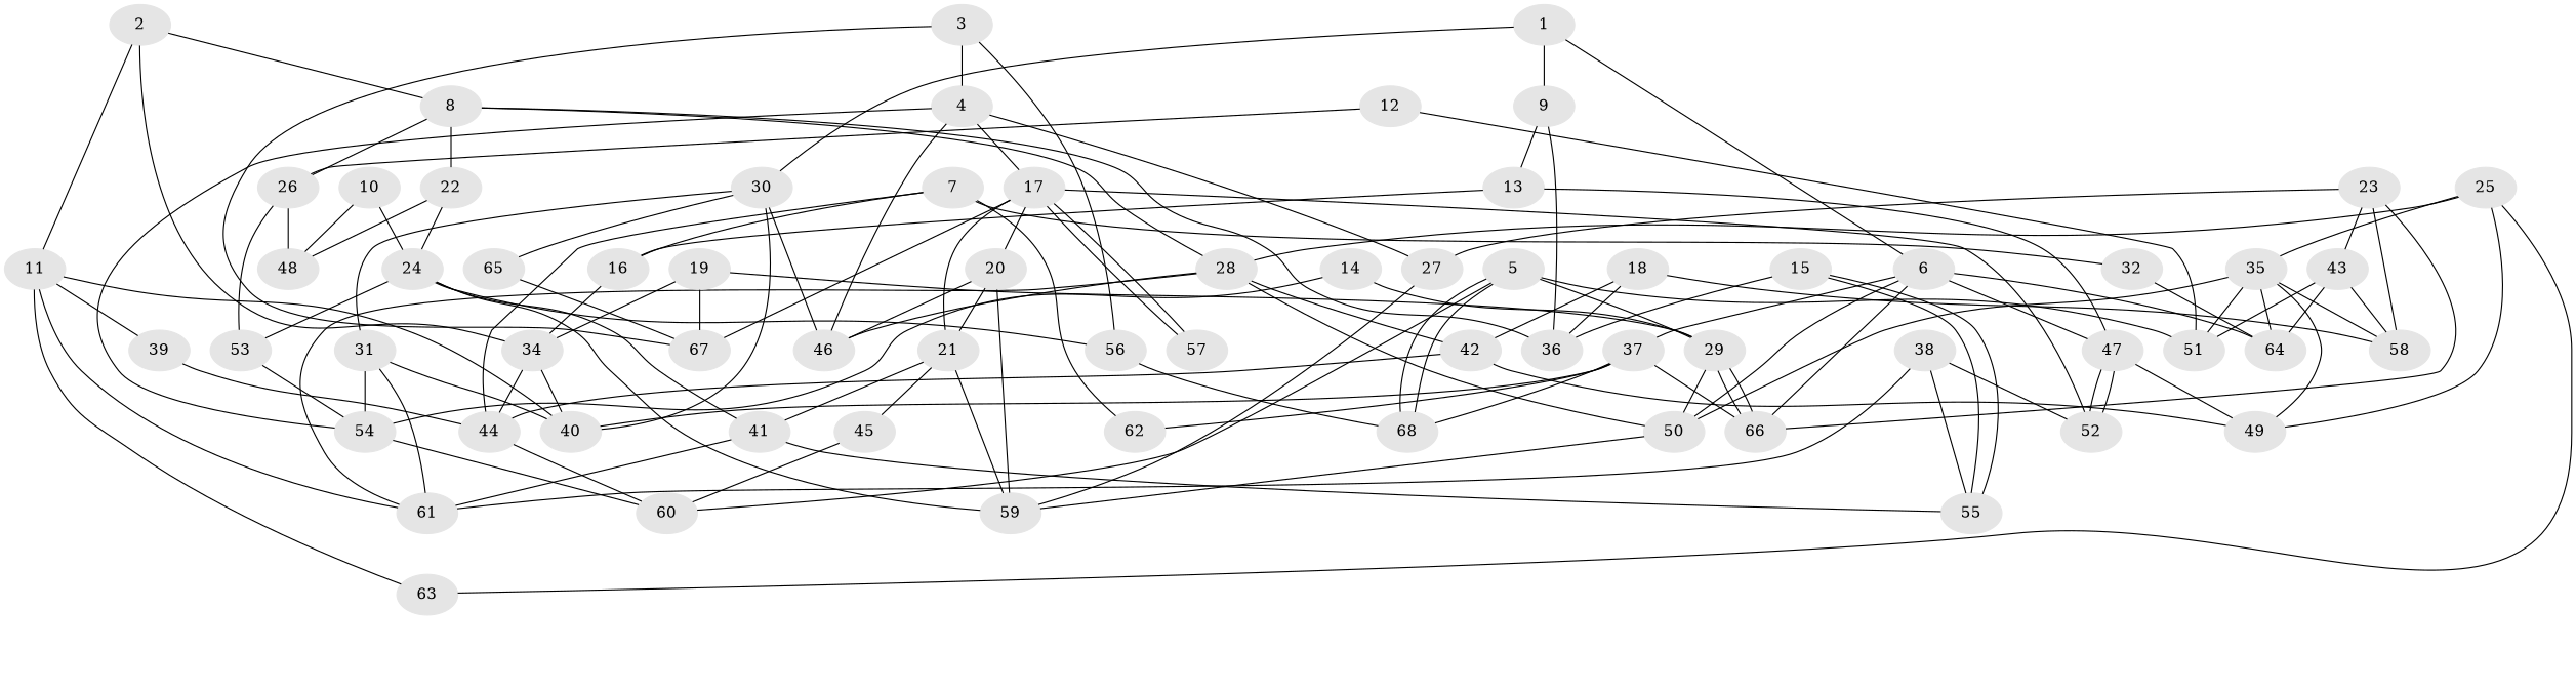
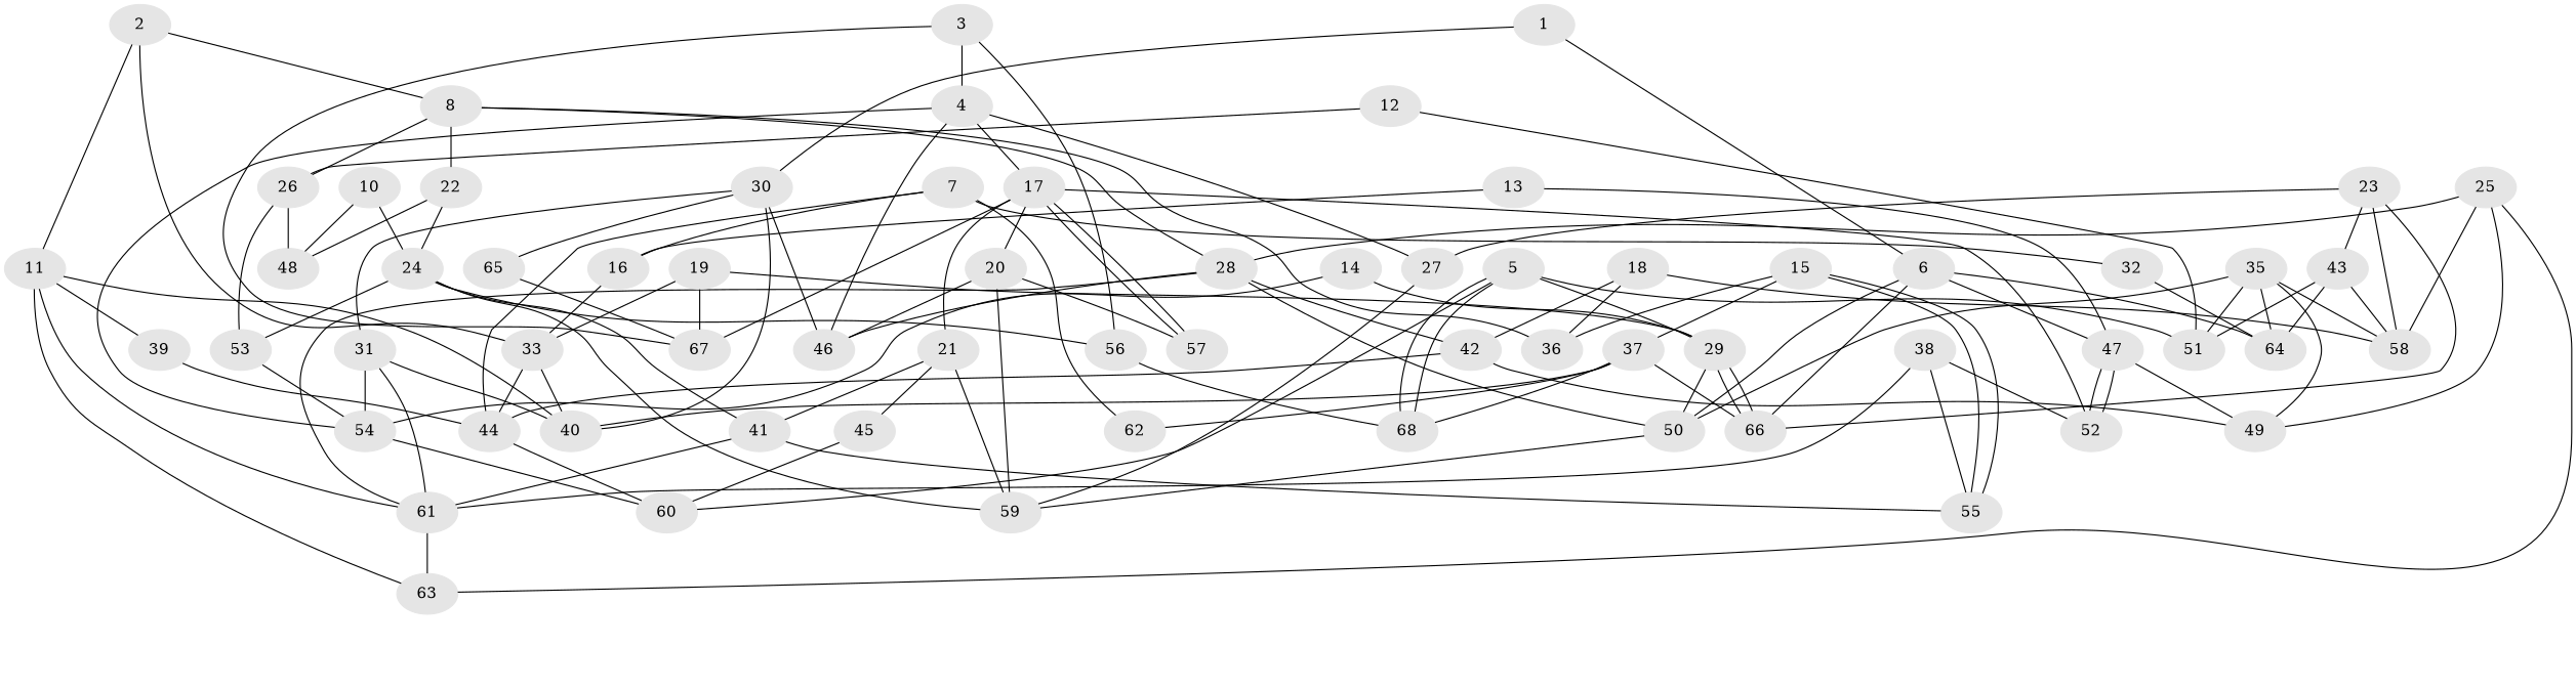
  graph {
    node [color=gray90 style=filled]
    1
    6
-   9
    30
    47
    50
    64
    66
    36
    13
    46
    40
    31
    65
    2
    8
    11
-   33 [label=34]
+   33
    22
    26
    28
    39
    61
    63
    44
    3
    4
    56
    67
    17
    27
    54
    68
    20
    21
    52
    57
    59
    60
    5
    29
    51
    49
    7
    16
    32
    62
    24
    48
    53
    42
    10
    41
    12
    14
    15
    37
    55
    45
    18
    58
    19
    23
    43
    25
    35
    38
    1 -- 6
-   1 -- 9
    1 -- 30
    6 -- 47
    6 -- 50
    6 -- 64
    6 -- 66
-   9 -- 36
-   9 -- 13
    30 -- 46
    30 -- 40
    30 -- 31
    30 -- 65
    47 -- 52
    47 -- 52
    47 -- 49
    50 -- 59
    13 -- 47
    13 -- 16
    31 -- 40
    31 -- 61
    31 -- 54
    65 -- 67
    2 -- 8
    2 -- 11
    2 -- 33
    8 -- 36
    8 -- 22
    8 -- 26
    8 -- 28
    11 -- 40
    11 -- 39
    11 -- 61
    11 -- 63
    33 -- 40
    33 -- 44
    22 -- 24
    22 -- 48
    26 -- 48
    26 -- 53
    28 -- 50
    28 -- 46
    28 -- 61
    28 -- 42
    39 -- 44
+   61 -- 63
    44 -- 60
    3 -- 4
    3 -- 56
    3 -- 67
    4 -- 46
    4 -- 17
    4 -- 27
    4 -- 54
    56 -- 68
    17 -- 67
    17 -- 20
    17 -- 21
    17 -- 52
    17 -- 57
    17 -- 57
    27 -- 59
    54 -- 60
    20 -- 46
-   20 -- 21
+   20 -- 57
    20 -- 59
    21 -- 59
    21 -- 41
    21 -- 45
    5 -- 68
    5 -- 68
    5 -- 60
    5 -- 29
    5 -- 51
    29 -- 50
    29 -- 66
    29 -- 66
    7 -- 44
    7 -- 16
    7 -- 32
    7 -- 62
    16 -- 33
    32 -- 64
    24 -- 56
    24 -- 59
    24 -- 53
    24 -- 41
    53 -- 54
    42 -- 44
    42 -- 49
    10 -- 24
    10 -- 48
    41 -- 61
    41 -- 55
    12 -- 26
    12 -- 51
    14 -- 54
    14 -- 29
    15 -- 36
-   6 -- 37
+   15 -- 37
    15 -- 55
    15 -- 55
    37 -- 66
    37 -- 40
    37 -- 68
    37 -- 62
    45 -- 60
    18 -- 36
    18 -- 42
    18 -- 58
    19 -- 33
    19 -- 67
    19 -- 29
    23 -- 66
    23 -- 27
    23 -- 58
    23 -- 43
    43 -- 64
    43 -- 51
    43 -- 58
    25 -- 28
    25 -- 63
    25 -- 49
-   25 -- 35
+   25 -- 58
    35 -- 50
    35 -- 64
    35 -- 51
    35 -- 49
    35 -- 58
    38 -- 61
    38 -- 52
    38 -- 55
  }
